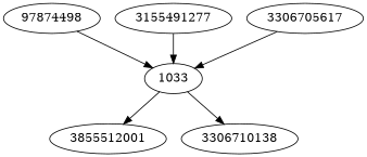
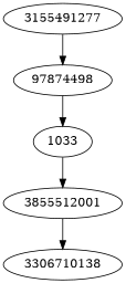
  strict digraph {
    97874498
    1033
    n3 [label=3855512001]
    3306710138
    3155491277
-   3306705617
    97874498 -> 1033
    1033 -> n3
-   1033 -> 3306710138
-   3155491277 -> 1033
-   3306705617 -> 1033
+   n3 -> 3306710138
+   3155491277 -> 97874498
  }
